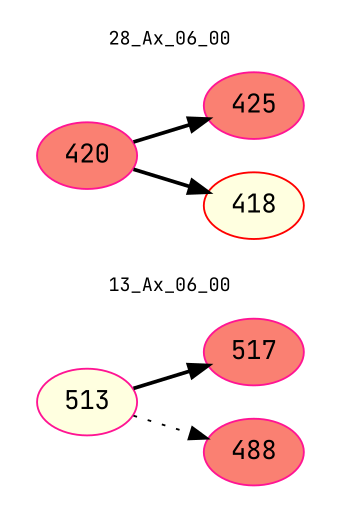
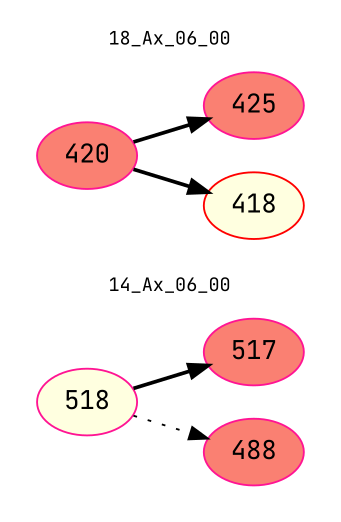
  digraph {
    fontname="JetBrains Mono"
    rankdir=LR
    node [color=deeppink fillcolor=salmon fontname="JetBrains Mono" style=filled]
    edge [color=black fontname="JetBrains Mono" style=bold]
-   n1 [fillcolor=lightyellow label=513]
+   n1 [fillcolor=lightyellow label=518]
    n2 [label=488]
    n3 [label=517]
    n4 [label=420]
    n5 [color=red fillcolor=lightyellow label=418]
    n6 [label=425]
    subgraph cluster_1 {
      color=white
      fontsize=10
-     label="13_Ax_06_00"
+     label="14_Ax_06_00"
      n1
      n2
      n3
    }
    subgraph cluster_2 {
      color=white
      fontsize=10
-     label="28_Ax_06_00"
+     label="18_Ax_06_00"
      n4
      n5
      n6
    }
    n1 -> n2 [style=dotted]
    n1 -> n3
    n4 -> n5
    n4 -> n6
  }
